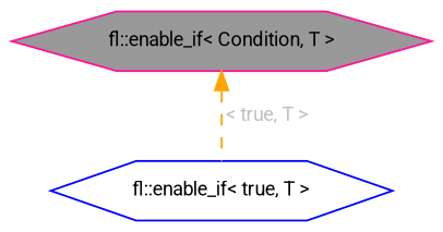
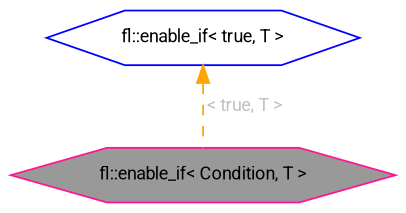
  digraph {
    fontname=Roboto
    node [fontname=Roboto fontsize=10 shape=hexagon style=filled]
    n1 [color=deeppink fillcolor=grey60 fontcolor=black height=0.2 label="fl::enable_if\< Condition, T \>" width=0.4]
    n2 [color=blue fillcolor=white height=0.2 label="fl::enable_if\< true, T \>" width=0.4]
-   n1 -> n2 [color=orange dir=back fontcolor=grey fontname=Roboto fontsize=10 label=" \< true, T \>" labelfontname=Helvetica labelfontsize=10 style=dashed]
+   n2 -> n1 [color=orange dir=back fontcolor=grey fontname=Roboto fontsize=10 label=" \< true, T \>" labelfontname=Helvetica labelfontsize=10 style=dashed]
  }
